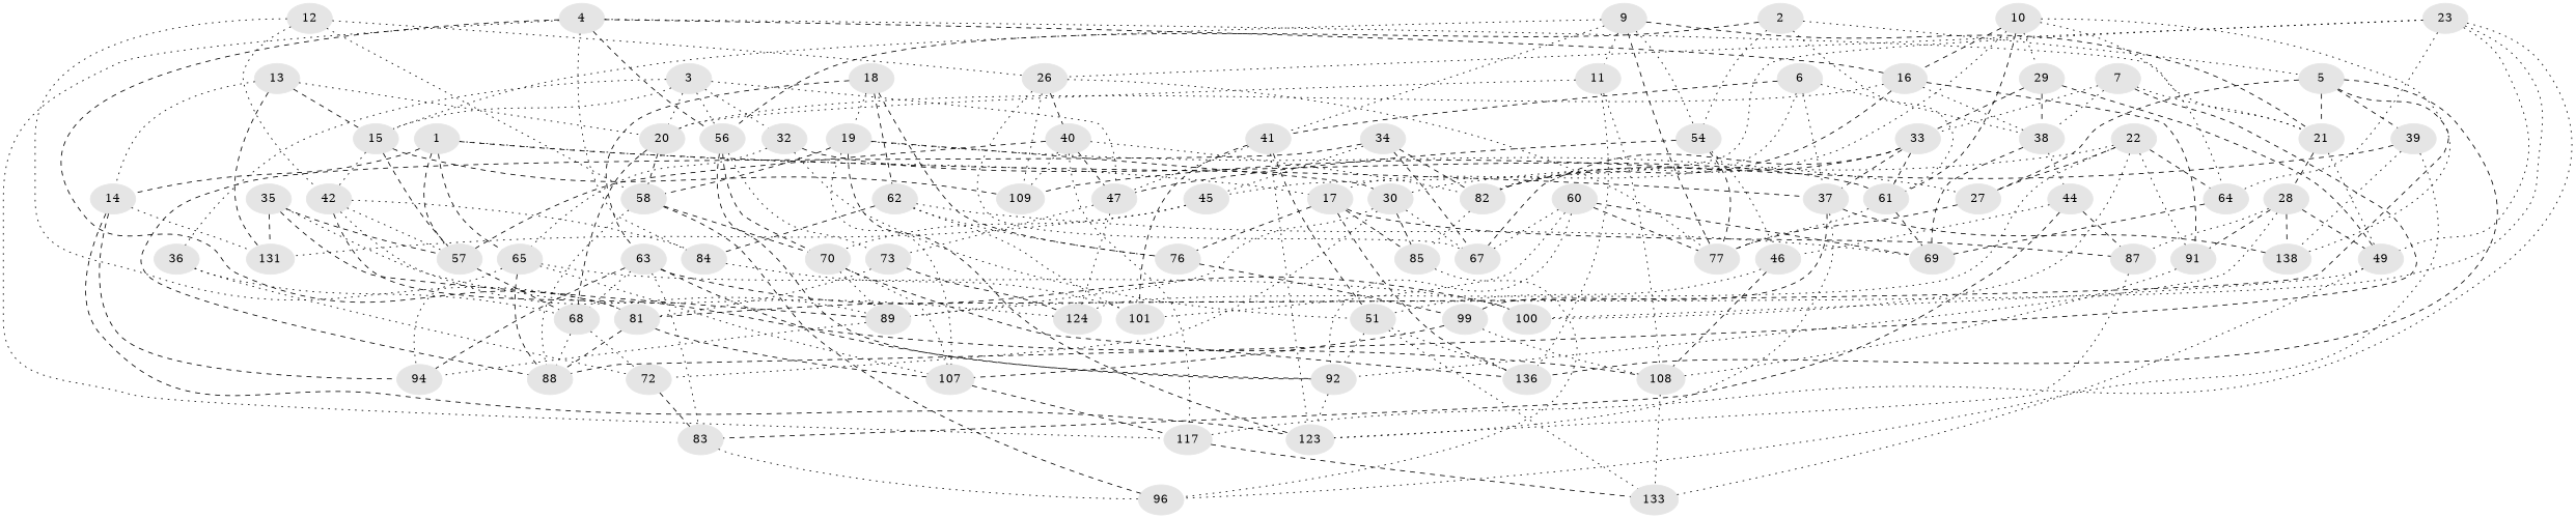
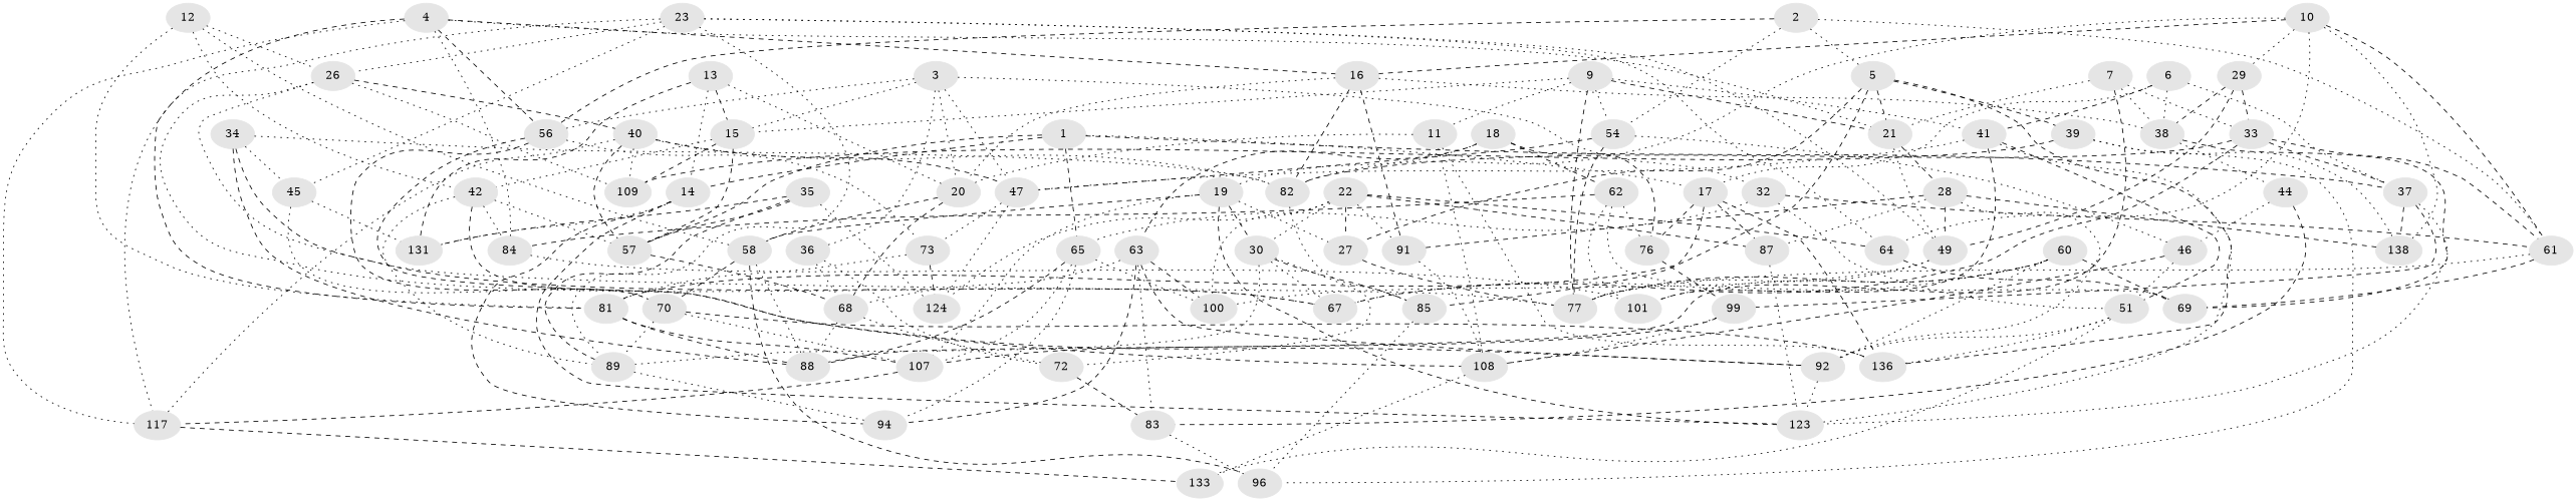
  graph {
    node [color=gray90 style=filled]
    edge [style=dotted]
    1 [super="+93"]
    14 [super="+134"]
    17 [super="+74"]
    37 [super="+126"]
    57 [super="+110"]
    65 [super="+122"]
    131
    94
    123 [super="+137"]
    136
    76
    85
    87
    138
    99
    68 [super="+129"]
    88 [super="+103"]
    107 [super="+114"]
    100
    5 [super="+135"]
    21 [super="+79"]
    81 [super="+115"]
    27
    39
    2
    n26 [label=54 super="+43"]
    56 [super="+116"]
    61 [super="+127"]
    47 [super="+130"]
    77 [super="+104"]
    n31 [label=46 super="+121"]
    92 [super="+98"]
    70 [super="+112"]
    73
    69 [super="+86"]
    3 [super="+8"]
    15 [super="+102"]
    20 [super="+25"]
    32
    36
    42 [super="+128"]
    109
    58 [super="+139"]
    51 [super="+54"]
    72
    124
    4 [super="+59"]
    16 [super="+66"]
    84
    117 [super="+120"]
    38 [super="+106"]
    82 [super="+113"]
    91
    28 [super="+90"]
    49 [super="+55"]
    101
    133
    96
    6
    41 [super="+80"]
    44
    7
    33 [super="+46"]
    67 [super="+119"]
    9 [super="+71"]
    11
    108 [super="+132"]
    10 [super="+31"]
    29
    64
    26 [super="+50"]
    40 [super="+125"]
    12
    89 [super="+111"]
    13
    19 [super="+97"]
    30 [super="+118"]
    18
    62 [super="+95"]
    63 [super="+105"]
    83
    22 [super="+53"]
    23 [super="+78"]
    45
    34
    35
    60 [super="+75"]
    1 -- 14 [style=dashed weight=2]
    1 -- 17
    1 -- 37 [style=dashed]
    1 -- 57 [style=dashed]
    1 -- 65 [style=dashed]
    14 -- 131
    14 -- 94 [style=dashed]
    14 -- 123 [style=dashed]
    17 -- 136 [style=dashed]
    17 -- 76 [style=dashed]
    17 -- 85 [style=dashed]
    17 -- 87 [style=dashed]
    37 -- 123
    37 -- 138 [style=dashed]
    37 -- 99 [style=dashed]
    57 -- 68 [style=dashed]
    65 -- 94
    65 -- 88 [style=dashed]
    65 -- 107
    65 -- 100
    76 -- 99 [style=dashed]
    85 -- 96
    87 -- 123
    99 -- 107 [style=dashed]
    99 -- 108
    68 -- 88
    68 -- 72
    107 -- 117 [style=dashed]
    5 -- 136 [style=dashed]
    5 -- 21 [style=dashed]
    5 -- 81 [style=dashed]
    5 -- 27 [style=dashed]
    5 -- 39 [style=dashed]
    21 -- 28 [style=dashed]
    21 -- 49
    81 -- 88 [style=dashed]
    81 -- 107 [style=dashed]
    27 -- 77 [style=dashed]
    39 -- 138
    39 -- 109 [style=dashed]
    39 -- 96
    2 -- 5
    2 -- n26
    2 -- 56 [style=dashed]
    2 -- 61
    n26 -- 47 [style=dashed]
    n26 -- 77 [style=dashed]
    n26 -- n31
    56 -- 92 [style=dashed]
    56 -- 70 [style=dashed]
    56 -- 73
    61 -- 77
    61 -- 69 [style=dashed]
    47 -- 73
    47 -- 124
    n31 -- 51
    n31 -- 108 [style=dashed]
    92 -- 123
    70 -- 136 [style=dashed]
    70 -- 107
    70 -- 89
    73 -- 81
    73 -- 124 [style=dashed]
    3 -- 56
    3 -- 47
    3 -- 15
    3 -- 20
    3 -- 32
    3 -- 36
    15 -- 57 [style=dashed]
    15 -- 42
    15 -- 109 [style=dashed]
    20 -- 68 [style=dashed]
    20 -- 58 [style=dashed]
    32 -- 65
    32 -- 61 [style=dashed]
    32 -- 51
    36 -- 68
    36 -- 72
    42 -- 57
    42 -- 84
    42 -- 108 [style=dashed]
    42 -- 89
    58 -- 88
    58 -- 70 [style=dashed]
    58 -- 96 [style=dashed]
    51 -- 136
    51 -- 92
    51 -- 133
    72 -- 83 [style=dashed]
    4 -- 21
    4 -- 81 [style=dashed]
    4 -- 56 [style=dashed]
    4 -- 16 [style=dashed]
    4 -- 84
    4 -- 117
    16 -- 20
    16 -- 38
    16 -- 82 [style=dashed]
    16 -- 91 [style=dashed]
    84 -- 101
    117 -- 133 [style=dashed]
    38 -- 69 [style=dashed]
    38 -- 44
    82 -- 85
    91 -- 108
    28 -- 87
    28 -- 138 [style=dashed]
    28 -- 92
    28 -- 91 [style=dashed]
    28 -- 49 [style=dashed]
    49 -- 100
-   49 -- 133
+   49 -- 77
    6 -- 17
    6 -- 37
    6 -- 38
    6 -- 41 [style=dashed]
    41 -- 123
    41 -- 47
    41 -- 51 [style=dashed]
    41 -- 101 [style=dashed]
-   44 -- 87 [style=dashed]
+   22 -- 87 [style=dashed]
    44 -- n31
    44 -- 83 [style=dashed]
    7 -- 88 [style=dashed]
    7 -- 21
    7 -- 38
    7 -- 33
    33 -- 37 [style=dashed]
    33 -- 61 [style=dashed]
    33 -- 82 [style=dashed]
    33 -- 67 [style=dashed]
    9 -- 21 [style=dashed]
    9 -- n26
    9 -- 77 [style=dashed]
    9 -- 15
    9 -- 41
    9 -- 11
    11 -- 136
    11 -- 20
    11 -- 108
    108 -- 133
    10 -- 138
    10 -- 61 [style=dashed]
    10 -- 16 [style=dashed]
    10 -- 82
    10 -- 29
    10 -- 64
    29 -- 38 [style=dashed]
    29 -- 49 [style=dashed]
    29 -- 33 [style=dashed]
    64 -- 69 [style=dashed]
    26 -- 77
    26 -- 109
    26 -- 67
    26 -- 40 [style=dashed]
    40 -- 57 [style=dashed]
    40 -- 47 [style=dashed]
    40 -- 109
    40 -- 117
    40 -- 82
    12 -- 81
    12 -- 42
    12 -- 58
    12 -- 26
    89 -- 94
    13 -- 14
    13 -- 131 [style=dashed]
    13 -- 15 [style=dashed]
    13 -- 20
    19 -- 123 [style=dashed]
    19 -- 107
    19 -- 27
    19 -- 58 [style=dashed]
    19 -- 30 [style=dashed]
    30 -- 85 [style=dashed]
    30 -- 72
    30 -- 67
    30 -- 89
    18 -- 76 [style=dashed]
    18 -- 19
    18 -- 62 [style=dashed]
    18 -- 63 [style=dashed]
    62 -- 76
    62 -- 69 [weight=2]
    62 -- 84 [style=dashed]
    62 -- 101
    63 -- 94 [style=dashed]
    63 -- 68
    63 -- 100 [style=dashed]
    63 -- 92 [style=dashed]
    63 -- 83
    83 -- 96
    22 -- 100
    22 -- 27 [style=dashed]
    22 -- 124
    22 -- 91
    22 -- 64 [style=dashed]
    22 -- 30
    23 -- 117
    23 -- 49
    23 -- 64
    23 -- 26
    23 -- 89
    23 -- 45
    45 -- 131
    45 -- 70
    34 -- 88 [style=dashed]
-   34 -- 82 [style=dashed]
+   34 -- 82
    34 -- 67 [style=dashed]
    34 -- 45
    35 -- 57 [style=dashed]
    35 -- 131 [style=dashed]
    35 -- 124
    35 -- 89 [style=dashed]
    60 -- 77 [style=dashed]
    60 -- 92
    60 -- 69 [style=dashed]
    60 -- 101
    60 -- 67 [weight=2]
  }
